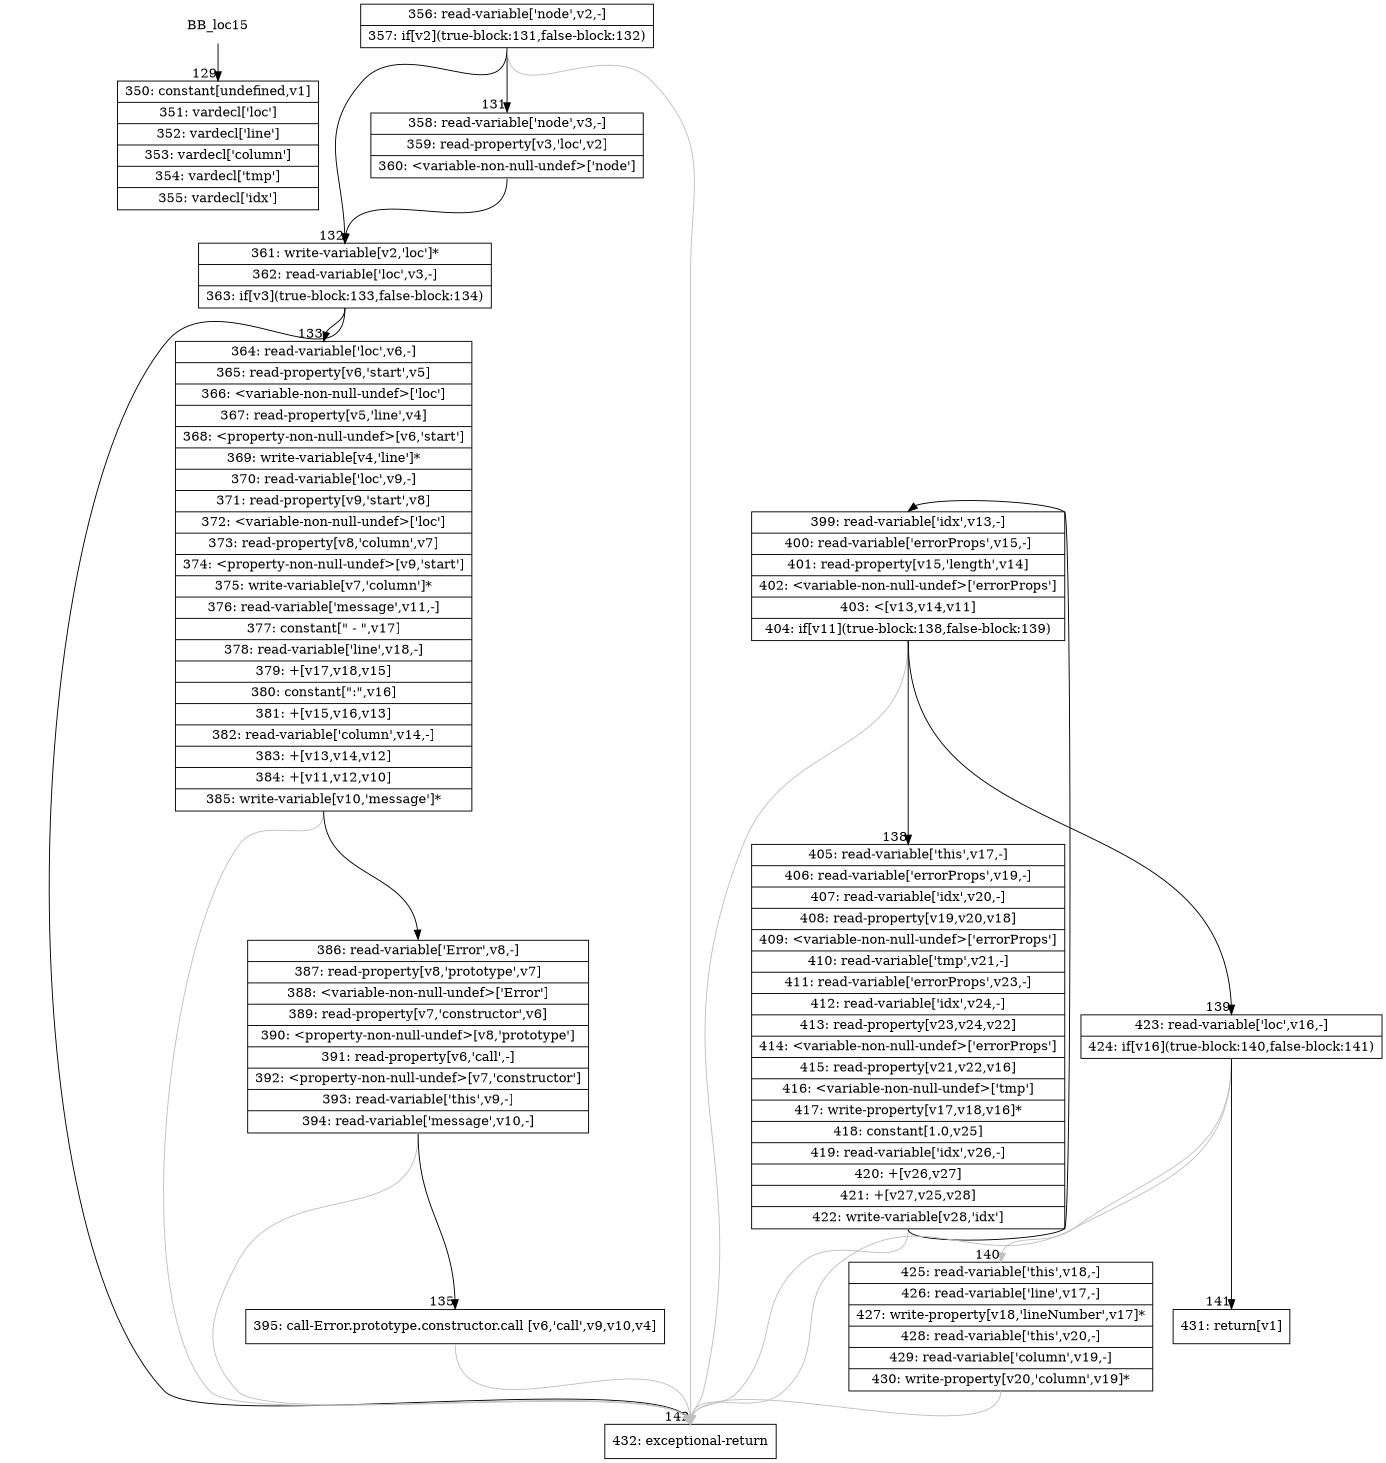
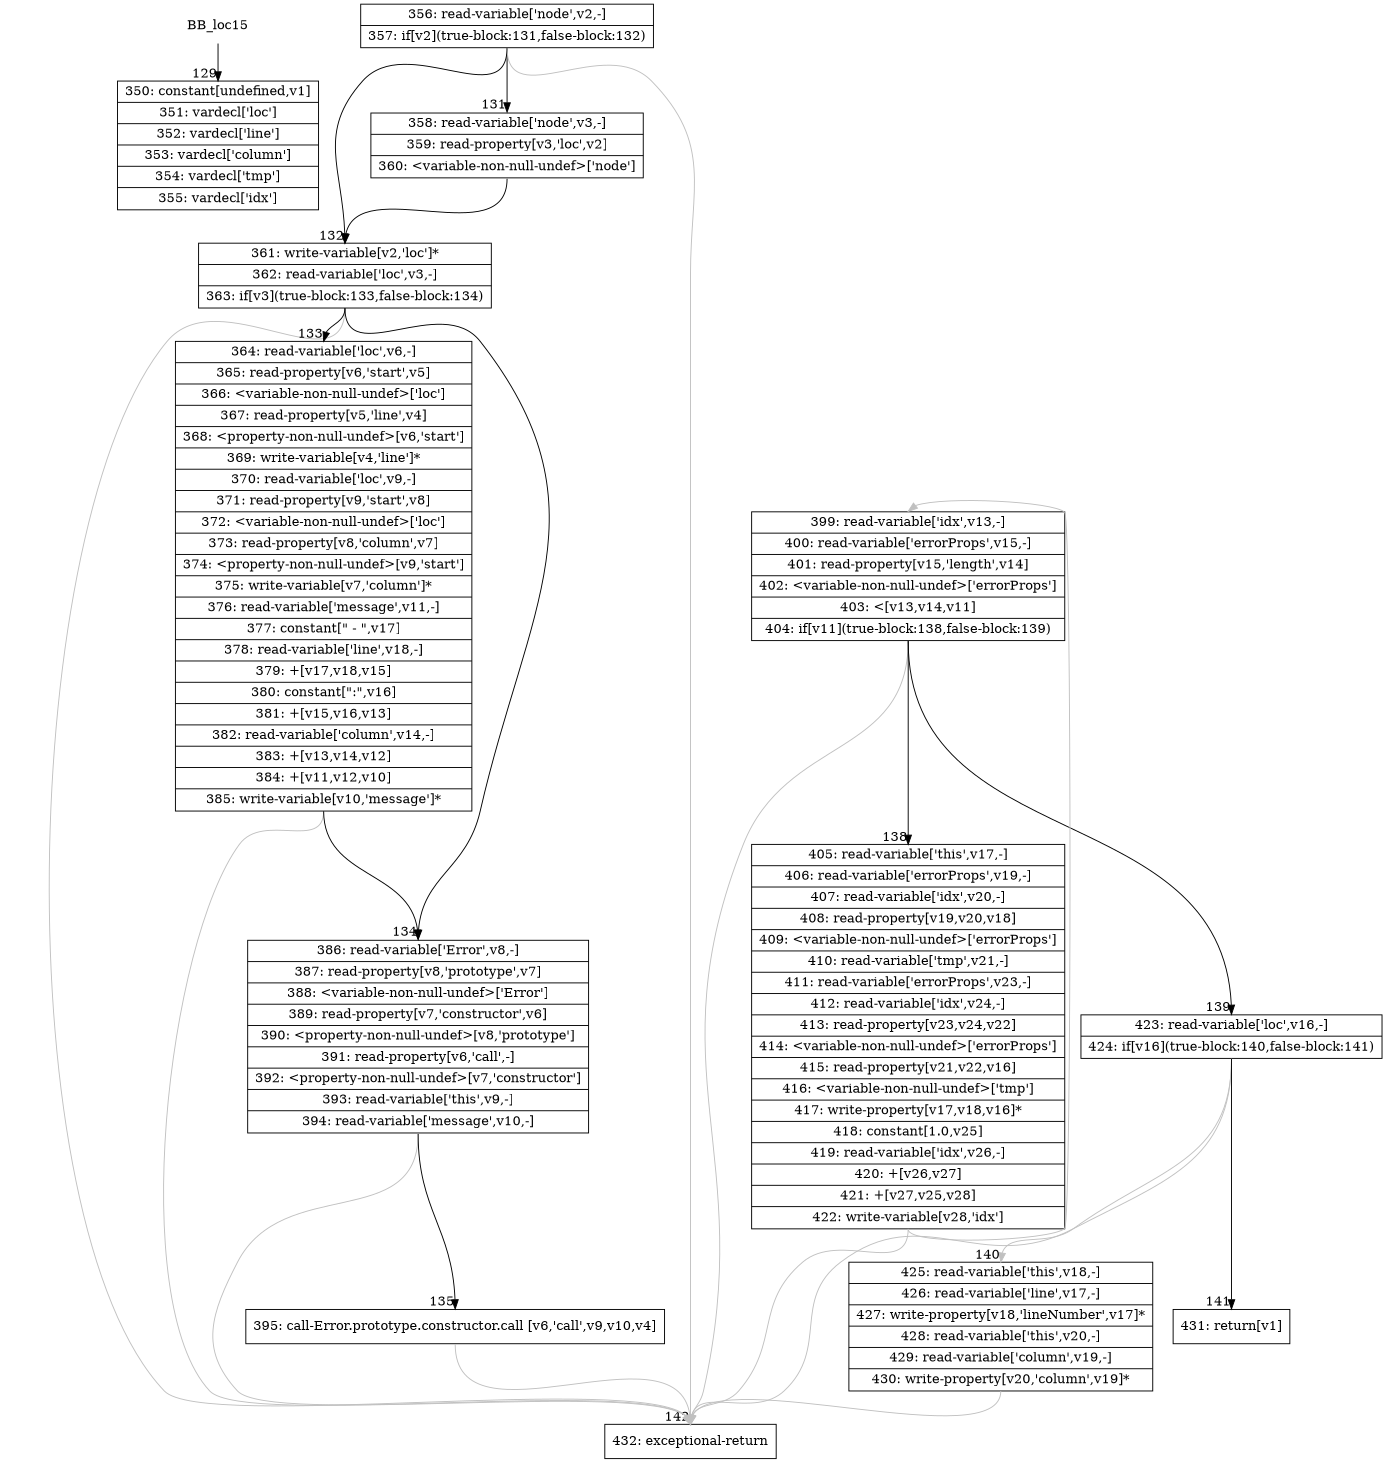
  digraph {
    rankdir=TD
    node [shape=record]
    edge [headport=n tailport=s]
    n1 [label=BB_loc15 shape=none]
    n2 [label="{350: constant[undefined,v1]|351: vardecl['loc']|352: vardecl['line']|353: vardecl['column']|354: vardecl['tmp']|355: vardecl['idx']}"]
    n3 [label="{356: read-variable['node',v2,-]|357: if[v2](true-block:131,false-block:132)}"]
    n4 [label="{361: write-variable[v2,'loc']*|362: read-variable['loc',v3,-]|363: if[v3](true-block:133,false-block:134)}"]
    n5 [label="{358: read-variable['node',v3,-]|359: read-property[v3,'loc',v2]|360: \<variable-non-null-undef\>['node']}"]
    n6 [label="{432: exceptional-return}"]
    n7 [label="{364: read-variable['loc',v6,-]|365: read-property[v6,'start',v5]|366: \<variable-non-null-undef\>['loc']|367: read-property[v5,'line',v4]|368: \<property-non-null-undef\>[v6,'start']|369: write-variable[v4,'line']*|370: read-variable['loc',v9,-]|371: read-property[v9,'start',v8]|372: \<variable-non-null-undef\>['loc']|373: read-property[v8,'column',v7]|374: \<property-non-null-undef\>[v9,'start']|375: write-variable[v7,'column']*|376: read-variable['message',v11,-]|377: constant[\" - \",v17]|378: read-variable['line',v18,-]|379: +[v17,v18,v15]|380: constant[\":\",v16]|381: +[v15,v16,v13]|382: read-variable['column',v14,-]|383: +[v13,v14,v12]|384: +[v11,v12,v10]|385: write-variable[v10,'message']*}"]
    n8 [label="{386: read-variable['Error',v8,-]|387: read-property[v8,'prototype',v7]|388: \<variable-non-null-undef\>['Error']|389: read-property[v7,'constructor',v6]|390: \<property-non-null-undef\>[v8,'prototype']|391: read-property[v6,'call',-]|392: \<property-non-null-undef\>[v7,'constructor']|393: read-variable['this',v9,-]|394: read-variable['message',v10,-]}"]
    n9 [label="{395: call-Error.prototype.constructor.call [v6,'call',v9,v10,v4]}"]
    n10 [label="{399: read-variable['idx',v13,-]|400: read-variable['errorProps',v15,-]|401: read-property[v15,'length',v14]|402: \<variable-non-null-undef\>['errorProps']|403: \<[v13,v14,v11]|404: if[v11](true-block:138,false-block:139)}"]
    n11 [label="{405: read-variable['this',v17,-]|406: read-variable['errorProps',v19,-]|407: read-variable['idx',v20,-]|408: read-property[v19,v20,v18]|409: \<variable-non-null-undef\>['errorProps']|410: read-variable['tmp',v21,-]|411: read-variable['errorProps',v23,-]|412: read-variable['idx',v24,-]|413: read-property[v23,v24,v22]|414: \<variable-non-null-undef\>['errorProps']|415: read-property[v21,v22,v16]|416: \<variable-non-null-undef\>['tmp']|417: write-property[v17,v18,v16]*|418: constant[1.0,v25]|419: read-variable['idx',v26,-]|420: +[v26,v27]|421: +[v27,v25,v28]|422: write-variable[v28,'idx']}"]
    n12 [label="{423: read-variable['loc',v16,-]|424: if[v16](true-block:140,false-block:141)}"]
    n13 [label="{425: read-variable['this',v18,-]|426: read-variable['line',v17,-]|427: write-property[v18,'lineNumber',v17]*|428: read-variable['this',v20,-]|429: read-variable['column',v19,-]|430: write-property[v20,'column',v19]*}"]
    n14 [label="{431: return[v1]}"]
    n1 -> n2 [headlabel="    129"]
    n3 -> n4 [headlabel="      132"]
    n3 -> n5 [headlabel="      131"]
    n3 -> n6 [color=gray headlabel="      142"]
-   n4 -> n6 [color=black]
+   n4 -> n6 [color=gray]
    n4 -> n7 [headlabel="      133"]
+   n4 -> n8 [headlabel="      134"]
    n5 -> n4
    n7 -> n6 [color=gray]
    n7 -> n8
    n8 -> n6 [color=gray]
    n8 -> n9 [headlabel="      135"]
    n9 -> n6 [color=gray]
    n10 -> n6 [color=gray]
    n10 -> n11 [headlabel="      138"]
    n10 -> n12 [headlabel="      139"]
    n11 -> n6 [color=gray]
-   n11 -> n10
+   n11 -> n10 [color=gray]
    n12 -> n6 [color=gray]
    n12 -> n13 [color=gray headlabel="      140"]
    n12 -> n14 [headlabel="      141"]
    n13 -> n6 [color=gray]
  }
